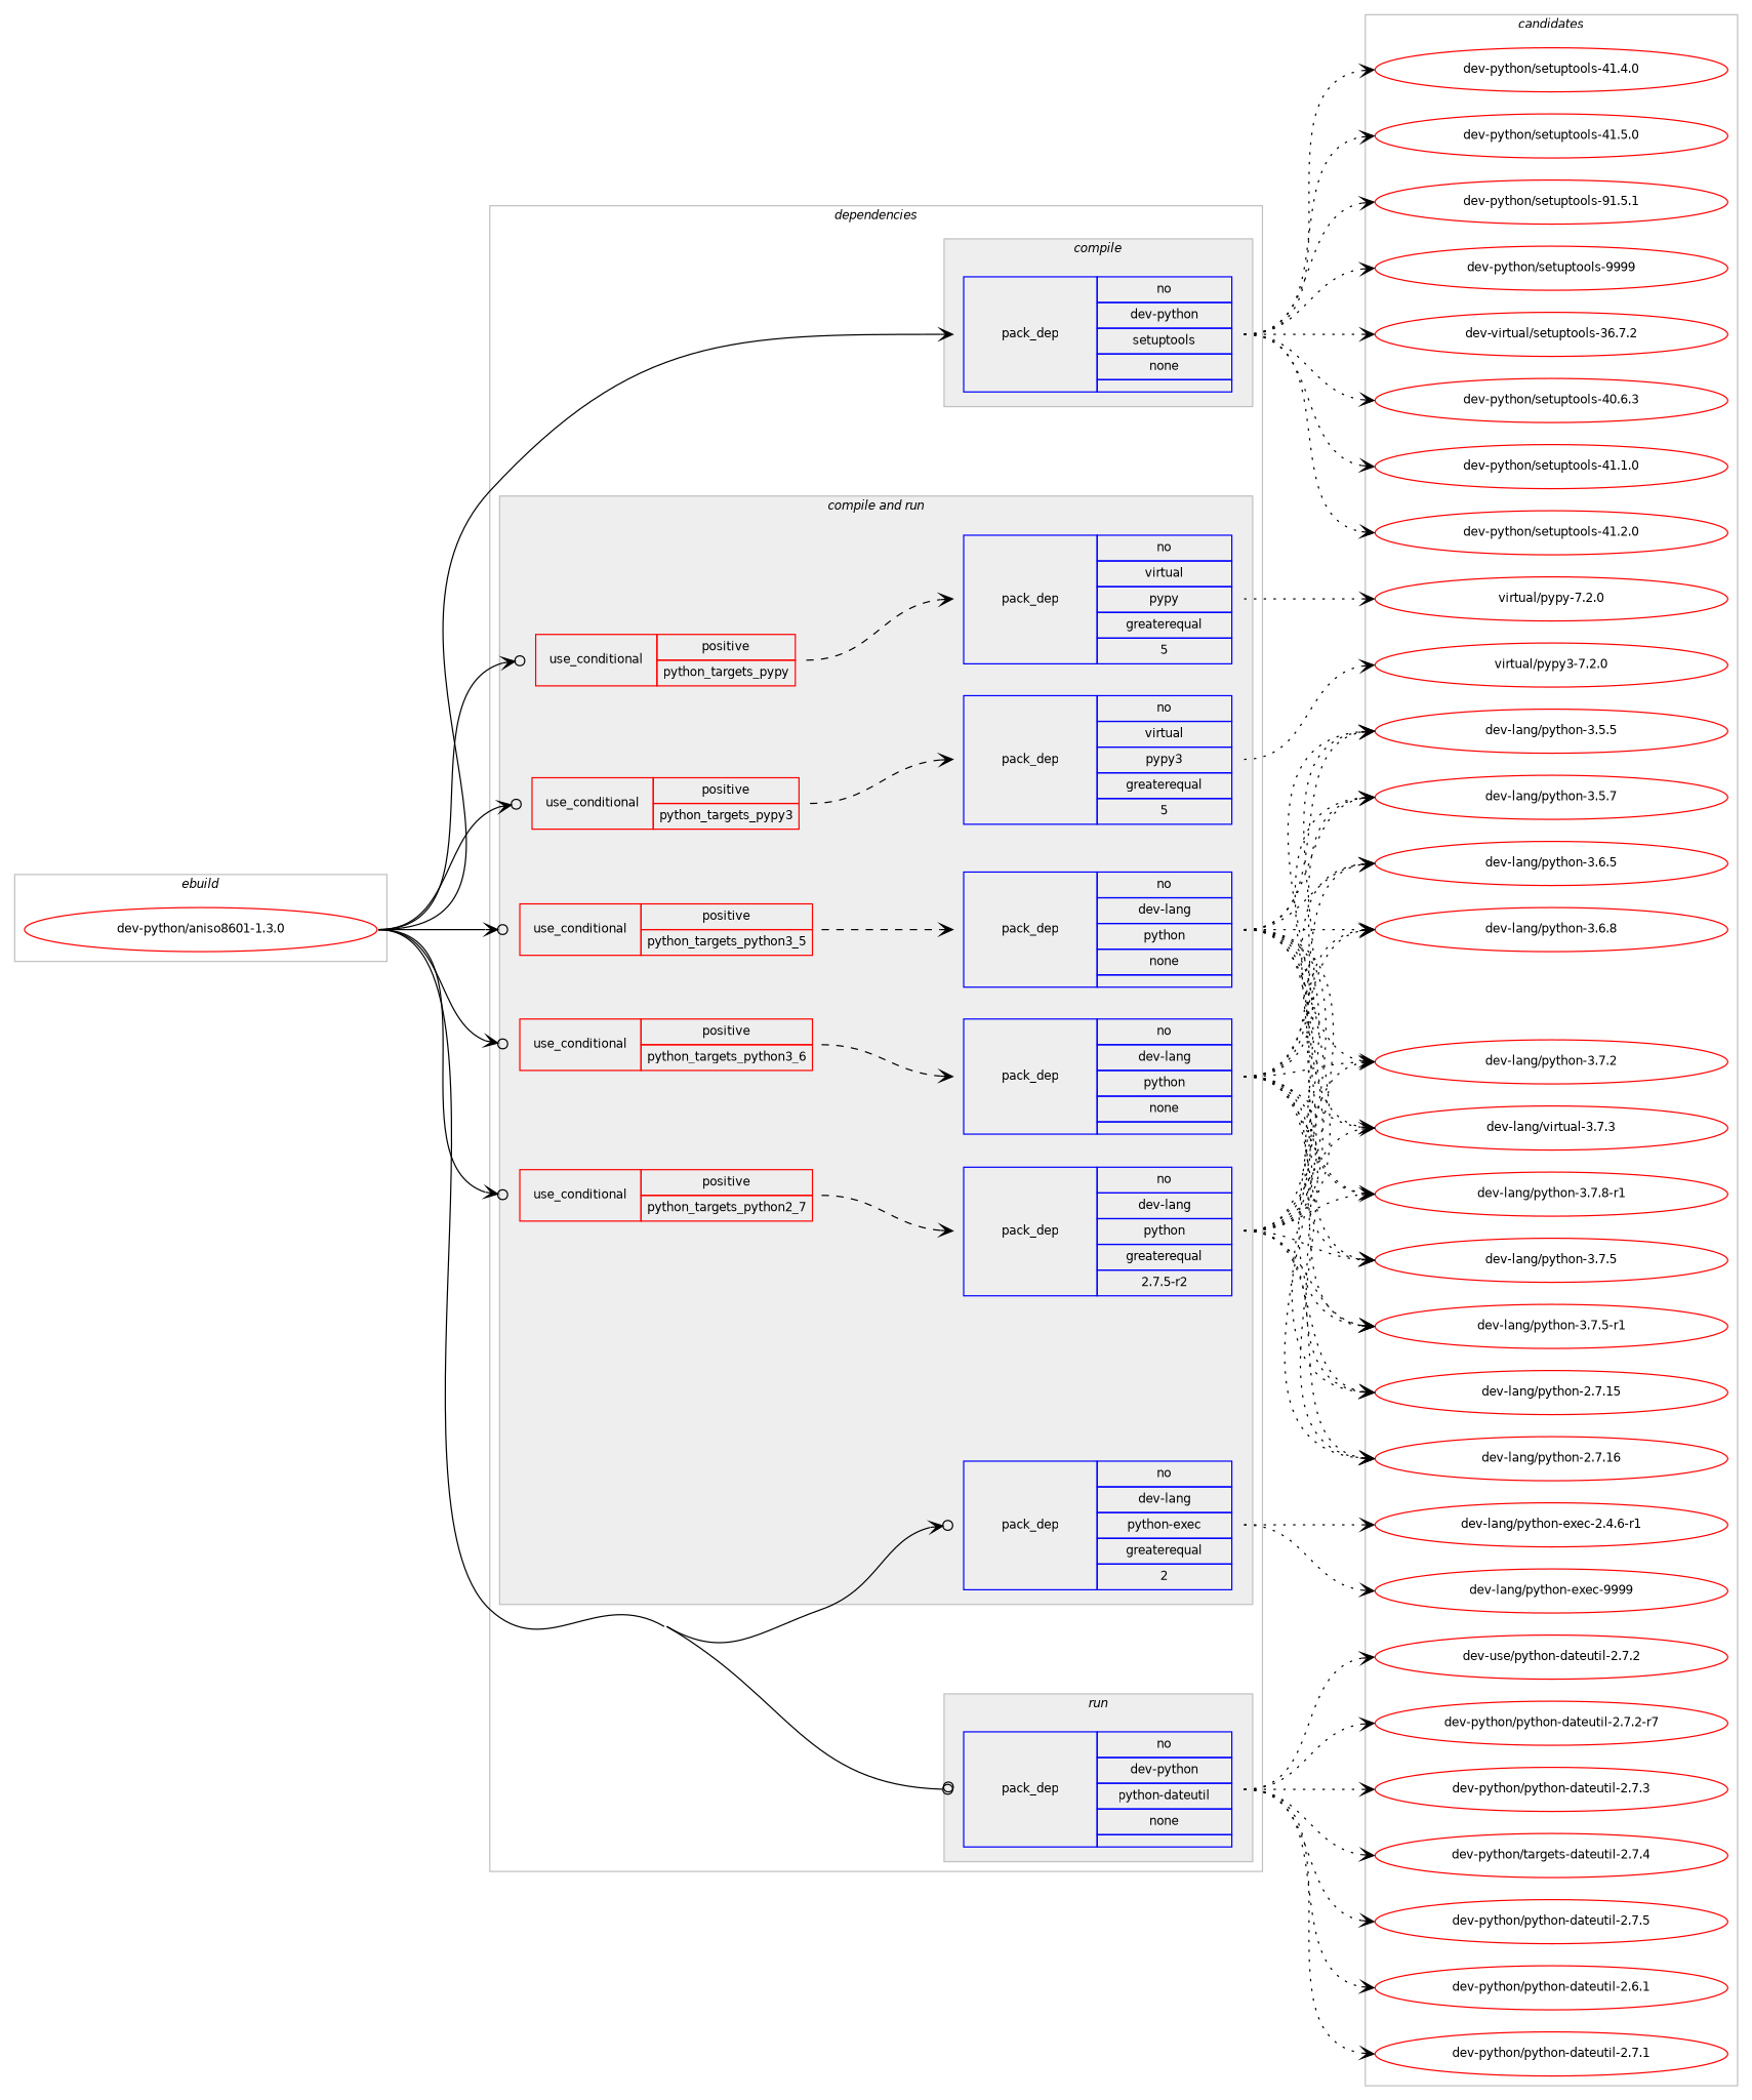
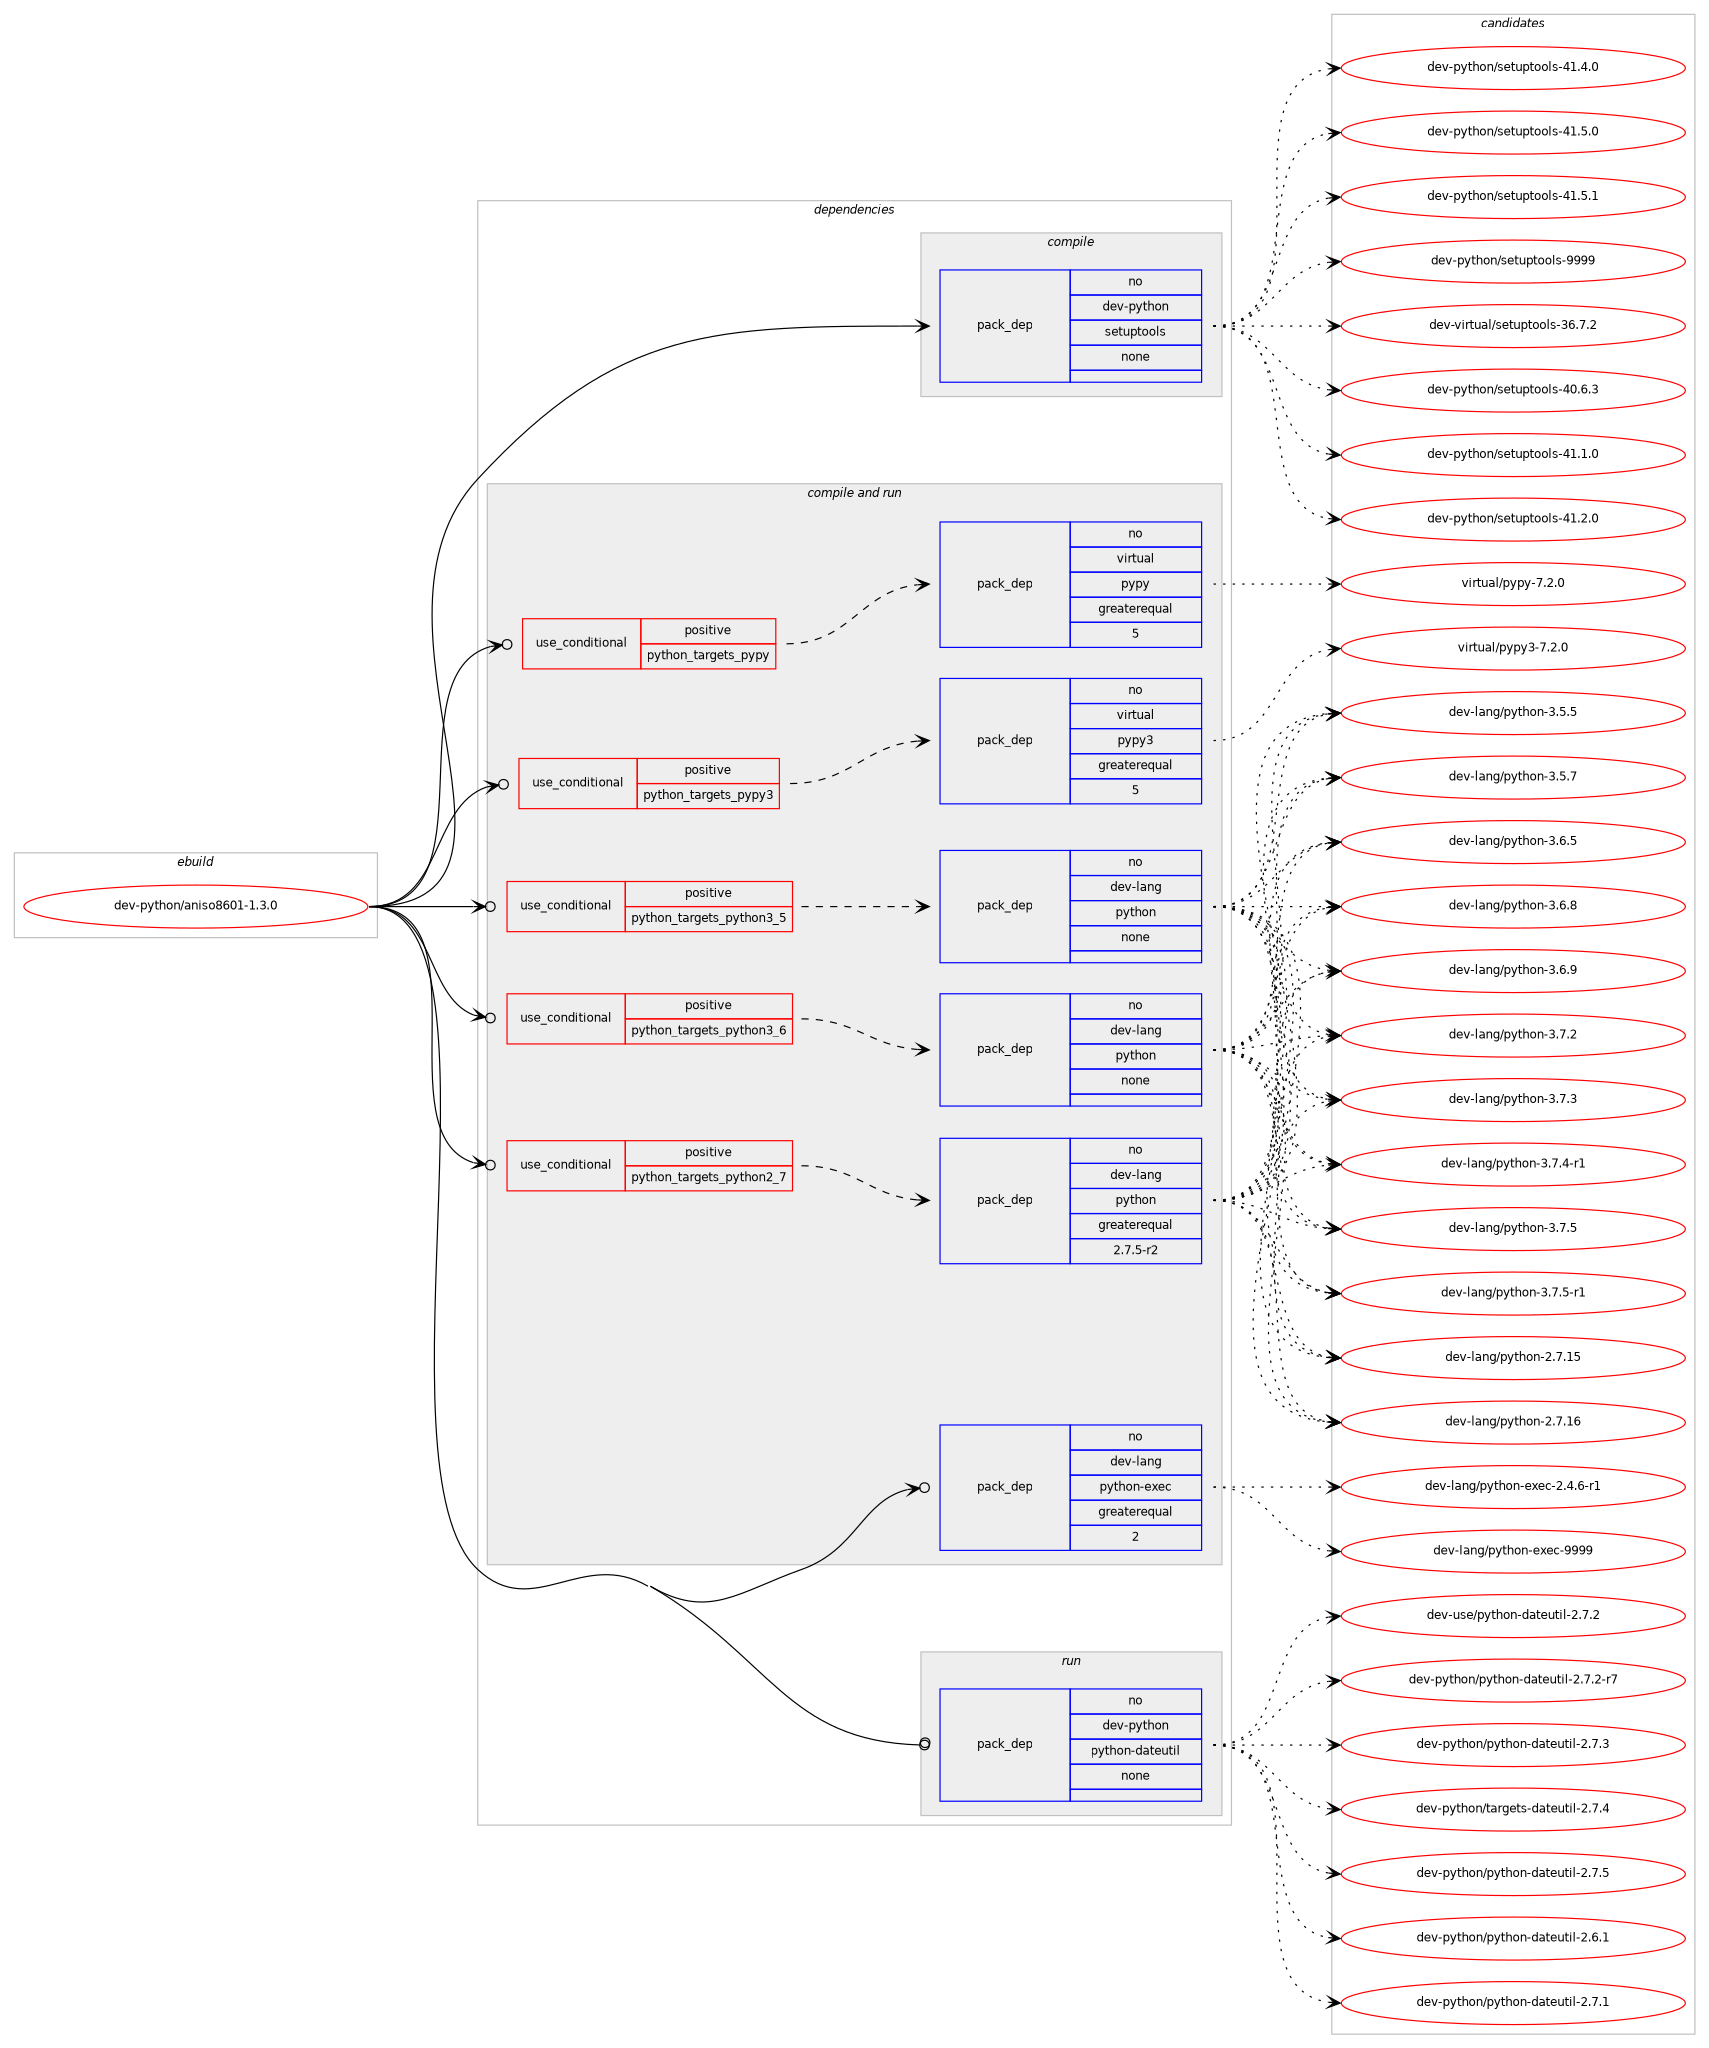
  digraph {
    compound=true
    concentrate=true
    fontname=Helvetica
    fontsize=10
    newrank=true
    rankdir=LR
    ranksep=1.5
    node [color=red fontname=Helvetica fontsize=10]
    edge [arrowhead=vee headport=w style=dotted tailport=e weight=100]
    n1 [label="dev-python/aniso8601-1.3.0" width=4]
    n2 [color=blue label=<<TABLE BORDER="0" CELLBORDER="1" CELLSPACING="0" CELLPADDING="4" WIDTH="220"><TR><TD ROWSPAN="6" CELLPADDING="30">pack_dep</TD></TR><TR><TD WIDTH="110">no</TD></TR><TR><TD>dev-python</TD></TR><TR><TD>setuptools</TD></TR><TR><TD>none</TD></TR><TR><TD></TD></TR></TABLE>> shape=none]
    n3 [color=blue label=<<TABLE BORDER="0" CELLBORDER="1" CELLSPACING="0" CELLPADDING="4" WIDTH="220"><TR><TD ROWSPAN="6" CELLPADDING="30">pack_dep</TD></TR><TR><TD WIDTH="110">no</TD></TR><TR><TD>virtual</TD></TR><TR><TD>pypy</TD></TR><TR><TD>greaterequal</TD></TR><TR><TD>5</TD></TR></TABLE>> shape=none]
    n4 [label=<<TABLE BORDER="0" CELLBORDER="1" CELLSPACING="0" CELLPADDING="4"><TR><TD ROWSPAN="3" CELLPADDING="10">use_conditional</TD></TR><TR><TD>positive</TD></TR><TR><TD>python_targets_pypy</TD></TR></TABLE>> shape=none]
    n5 [color=blue label=<<TABLE BORDER="0" CELLBORDER="1" CELLSPACING="0" CELLPADDING="4" WIDTH="220"><TR><TD ROWSPAN="6" CELLPADDING="30">pack_dep</TD></TR><TR><TD WIDTH="110">no</TD></TR><TR><TD>virtual</TD></TR><TR><TD>pypy3</TD></TR><TR><TD>greaterequal</TD></TR><TR><TD>5</TD></TR></TABLE>> shape=none]
    n6 [label=<<TABLE BORDER="0" CELLBORDER="1" CELLSPACING="0" CELLPADDING="4"><TR><TD ROWSPAN="3" CELLPADDING="10">use_conditional</TD></TR><TR><TD>positive</TD></TR><TR><TD>python_targets_pypy3</TD></TR></TABLE>> shape=none]
    n7 [color=blue label=<<TABLE BORDER="0" CELLBORDER="1" CELLSPACING="0" CELLPADDING="4" WIDTH="220"><TR><TD ROWSPAN="6" CELLPADDING="30">pack_dep</TD></TR><TR><TD WIDTH="110">no</TD></TR><TR><TD>dev-lang</TD></TR><TR><TD>python</TD></TR><TR><TD>greaterequal</TD></TR><TR><TD>2.7.5-r2</TD></TR></TABLE>> shape=none]
    n8 [label=<<TABLE BORDER="0" CELLBORDER="1" CELLSPACING="0" CELLPADDING="4"><TR><TD ROWSPAN="3" CELLPADDING="10">use_conditional</TD></TR><TR><TD>positive</TD></TR><TR><TD>python_targets_python2_7</TD></TR></TABLE>> shape=none]
    n9 [color=blue label=<<TABLE BORDER="0" CELLBORDER="1" CELLSPACING="0" CELLPADDING="4" WIDTH="220"><TR><TD ROWSPAN="6" CELLPADDING="30">pack_dep</TD></TR><TR><TD WIDTH="110">no</TD></TR><TR><TD>dev-lang</TD></TR><TR><TD>python</TD></TR><TR><TD>none</TD></TR><TR><TD></TD></TR></TABLE>> shape=none]
    n10 [label=<<TABLE BORDER="0" CELLBORDER="1" CELLSPACING="0" CELLPADDING="4"><TR><TD ROWSPAN="3" CELLPADDING="10">use_conditional</TD></TR><TR><TD>positive</TD></TR><TR><TD>python_targets_python3_5</TD></TR></TABLE>> shape=none]
    n11 [color=blue label=<<TABLE BORDER="0" CELLBORDER="1" CELLSPACING="0" CELLPADDING="4" WIDTH="220"><TR><TD ROWSPAN="6" CELLPADDING="30">pack_dep</TD></TR><TR><TD WIDTH="110">no</TD></TR><TR><TD>dev-lang</TD></TR><TR><TD>python</TD></TR><TR><TD>none</TD></TR><TR><TD></TD></TR></TABLE>> shape=none]
    n12 [label=<<TABLE BORDER="0" CELLBORDER="1" CELLSPACING="0" CELLPADDING="4"><TR><TD ROWSPAN="3" CELLPADDING="10">use_conditional</TD></TR><TR><TD>positive</TD></TR><TR><TD>python_targets_python3_6</TD></TR></TABLE>> shape=none]
    n13 [color=blue label=<<TABLE BORDER="0" CELLBORDER="1" CELLSPACING="0" CELLPADDING="4" WIDTH="220"><TR><TD ROWSPAN="6" CELLPADDING="30">pack_dep</TD></TR><TR><TD WIDTH="110">no</TD></TR><TR><TD>dev-lang</TD></TR><TR><TD>python-exec</TD></TR><TR><TD>greaterequal</TD></TR><TR><TD>2</TD></TR></TABLE>> shape=none]
    n14 [color=blue label=<<TABLE BORDER="0" CELLBORDER="1" CELLSPACING="0" CELLPADDING="4" WIDTH="220"><TR><TD ROWSPAN="6" CELLPADDING="30">pack_dep</TD></TR><TR><TD WIDTH="110">no</TD></TR><TR><TD>dev-python</TD></TR><TR><TD>python-dateutil</TD></TR><TR><TD>none</TD></TR><TR><TD></TD></TR></TABLE>> shape=none]
    n15 [label="dev-virtual/setuptools-36.7.2" width=4]
    n16 [label="dev-python/setuptools-40.6.3" width=4]
    n17 [label="dev-python/setuptools-41.1.0" width=4]
    n18 [label="dev-python/setuptools-41.2.0" width=4]
    n19 [label="dev-python/setuptools-41.4.0" width=4]
    n20 [label="dev-python/setuptools-41.5.0" width=4]
-   n21 [label="dev-python/setuptools-91.5.1" width=4]
+   n21 [label="dev-python/setuptools-41.5.1" width=4]
    n22 [label="dev-python/setuptools-9999" width=4]
    n23 [label="virtual/pypy-7.2.0" width=4]
    n24 [label="virtual/pypy3-7.2.0" width=4]
    n25 [label="dev-lang/python-2.7.15" width=4]
    n26 [label="dev-lang/python-2.7.16" width=4]
    n27 [label="dev-lang/python-3.5.5" width=4]
    n28 [label="dev-lang/python-3.5.7" width=4]
    n29 [label="dev-lang/python-3.6.5" width=4]
    n30 [label="dev-lang/python-3.6.8" width=4]
+   n31 [label="dev-lang/python-3.6.9" width=4]
    n32 [label="dev-lang/python-3.7.2" width=4]
-   n33 [label="dev-lang/virtual-3.7.3" width=4]
-   n34 [label="dev-lang/python-3.7.8-r1" width=4]
+   n33 [label="dev-lang/python-3.7.3" width=4]
+   n34 [label="dev-lang/python-3.7.4-r1" width=4]
    n35 [label="dev-lang/python-3.7.5" width=4]
    n36 [label="dev-lang/python-3.7.5-r1" width=4]
    n37 [label="dev-lang/python-exec-2.4.6-r1" width=4]
    n38 [label="dev-lang/python-exec-9999" width=4]
    n39 [label="dev-python/python-dateutil-2.6.1" width=4]
    n40 [label="dev-python/python-dateutil-2.7.1" width=4]
    n41 [label="dev-use/python-dateutil-2.7.2" width=4]
    n42 [label="dev-python/python-dateutil-2.7.2-r7" width=4]
    n43 [label="dev-python/python-dateutil-2.7.3" width=4]
    n44 [label="dev-python/targets-dateutil-2.7.4" width=4]
    n45 [label="dev-python/python-dateutil-2.7.5" width=4]
    subgraph cluster_1 {
      color=gray
      label=<<i>ebuild</i>>
      rank=same
      n1
    }
    subgraph cluster_2 {
      color=gray
      label=<<i>dependencies</i>>
      subgraph cluster_3 {
        color=gray
        fillcolor="#eeeeee"
        label=<<i>compile</i>>
        style=filled
        subgraph sub_4 {
          color=gray
          fillcolor="#eeeeee"
          label=<<i>compile</i>>
          style=filled
          n2
        }
      }
      subgraph cluster_5 {
        color=gray
        fillcolor="#eeeeee"
        label=<<i>compile and run</i>>
        style=filled
        subgraph sub_6 {
          color=gray
          fillcolor="#eeeeee"
          label=<<i>compile and run</i>>
          style=filled
          n4
          subgraph sub_7 {
            color=gray
            fillcolor="#eeeeee"
            label=<<i>compile and run</i>>
            style=filled
            n3
          }
        }
        subgraph sub_8 {
          color=gray
          fillcolor="#eeeeee"
          label=<<i>compile and run</i>>
          style=filled
          n6
          subgraph sub_9 {
            color=gray
            fillcolor="#eeeeee"
            label=<<i>compile and run</i>>
            style=filled
            n5
          }
        }
        subgraph sub_10 {
          color=gray
          fillcolor="#eeeeee"
          label=<<i>compile and run</i>>
          style=filled
          n8
          subgraph sub_11 {
            color=gray
            fillcolor="#eeeeee"
            label=<<i>compile and run</i>>
            style=filled
            n7
          }
        }
        subgraph sub_12 {
          color=gray
          fillcolor="#eeeeee"
          label=<<i>compile and run</i>>
          style=filled
          n10
          subgraph sub_13 {
            color=gray
            fillcolor="#eeeeee"
            label=<<i>compile and run</i>>
            style=filled
            n9
          }
        }
        subgraph sub_14 {
          color=gray
          fillcolor="#eeeeee"
          label=<<i>compile and run</i>>
          style=filled
          n12
          subgraph sub_15 {
            color=gray
            fillcolor="#eeeeee"
            label=<<i>compile and run</i>>
            style=filled
            n11
          }
        }
        subgraph sub_16 {
          color=gray
          fillcolor="#eeeeee"
          label=<<i>compile and run</i>>
          style=filled
          n13
        }
      }
      subgraph cluster_17 {
        color=gray
        fillcolor="#eeeeee"
        label=<<i>run</i>>
        style=filled
        subgraph sub_18 {
          color=gray
          fillcolor="#eeeeee"
          label=<<i>run</i>>
          style=filled
          n14
        }
      }
    }
    subgraph cluster_19 {
      color=gray
      label=<<i>candidates</i>>
      rank=same
      subgraph sub_20 {
        color=black
        label=<<i>candidates</i>>
        nodesep=1
        rank=same
        n15
        n16
        n17
        n18
        n19
        n20
        n21
        n22
      }
      subgraph sub_21 {
        color=black
        label=<<i>candidates</i>>
        nodesep=1
        rank=same
        n23
      }
      subgraph sub_22 {
        color=black
        label=<<i>candidates</i>>
        nodesep=1
        rank=same
        n24
      }
      subgraph sub_23 {
        color=black
        label=<<i>candidates</i>>
        nodesep=1
        rank=same
        n25
        n26
        n27
        n28
        n29
        n30
+       n31
        n32
        n33
        n34
        n35
        n36
      }
      subgraph sub_24 {
        color=black
        label=<<i>candidates</i>>
        nodesep=1
        rank=same
        n25
        n26
        n27
        n28
        n29
        n30
+       n31
        n32
        n33
        n34
        n35
        n36
      }
      subgraph sub_25 {
        color=black
        label=<<i>candidates</i>>
        nodesep=1
        rank=same
        n25
        n26
        n27
        n28
        n29
        n30
+       n31
        n32
        n33
        n34
        n35
        n36
      }
      subgraph sub_26 {
        color=black
        label=<<i>candidates</i>>
        nodesep=1
        rank=same
        n37
        n38
      }
      subgraph sub_27 {
        color=black
        label=<<i>candidates</i>>
        nodesep=1
        rank=same
        n39
        n40
        n41
        n42
        n43
        n44
        n45
      }
    }
    n1 -> n2 [style=solid weight=20]
    n1 -> n4 [arrowhead=odotvee style=solid weight=20]
    n1 -> n6 [arrowhead=odotvee style=solid weight=20]
    n1 -> n8 [arrowhead=odotvee style=solid weight=20]
    n1 -> n10 [arrowhead=odotvee style=solid weight=20]
    n1 -> n12 [arrowhead=odotvee style=solid weight=20]
    n1 -> n13 [arrowhead=odotvee style=solid weight=20]
    n1 -> n14 [arrowhead=odot style=solid weight=20]
    n2 -> n15
    n2 -> n16
    n2 -> n17
    n2 -> n18
    n2 -> n19
    n2 -> n20
    n2 -> n21
    n2 -> n22
    n3 -> n23
    n4 -> n3 [style=dashed weight=20]
    n5 -> n24
    n6 -> n5 [style=dashed weight=20]
    n7 -> n25
    n7 -> n26
    n7 -> n27
    n7 -> n28
    n7 -> n29
    n7 -> n30
+   n7 -> n31
    n7 -> n32
    n7 -> n33
    n7 -> n34
    n7 -> n35
    n7 -> n36
    n8 -> n7 [style=dashed weight=20]
    n9 -> n25
    n9 -> n26
    n9 -> n27
    n9 -> n28
    n9 -> n29
    n9 -> n30
+   n9 -> n31
    n9 -> n32
    n9 -> n33
    n9 -> n34
    n9 -> n35
    n9 -> n36
    n10 -> n9 [style=dashed weight=20]
    n11 -> n25
    n11 -> n26
    n11 -> n27
    n11 -> n28
    n11 -> n29
    n11 -> n30
+   n11 -> n31
    n11 -> n32
    n11 -> n33
    n11 -> n34
    n11 -> n35
    n11 -> n36
    n12 -> n11 [style=dashed weight=20]
    n13 -> n37
    n13 -> n38
    n14 -> n39
    n14 -> n40
    n14 -> n41
    n14 -> n42
    n14 -> n43
    n14 -> n44
    n14 -> n45
  }
